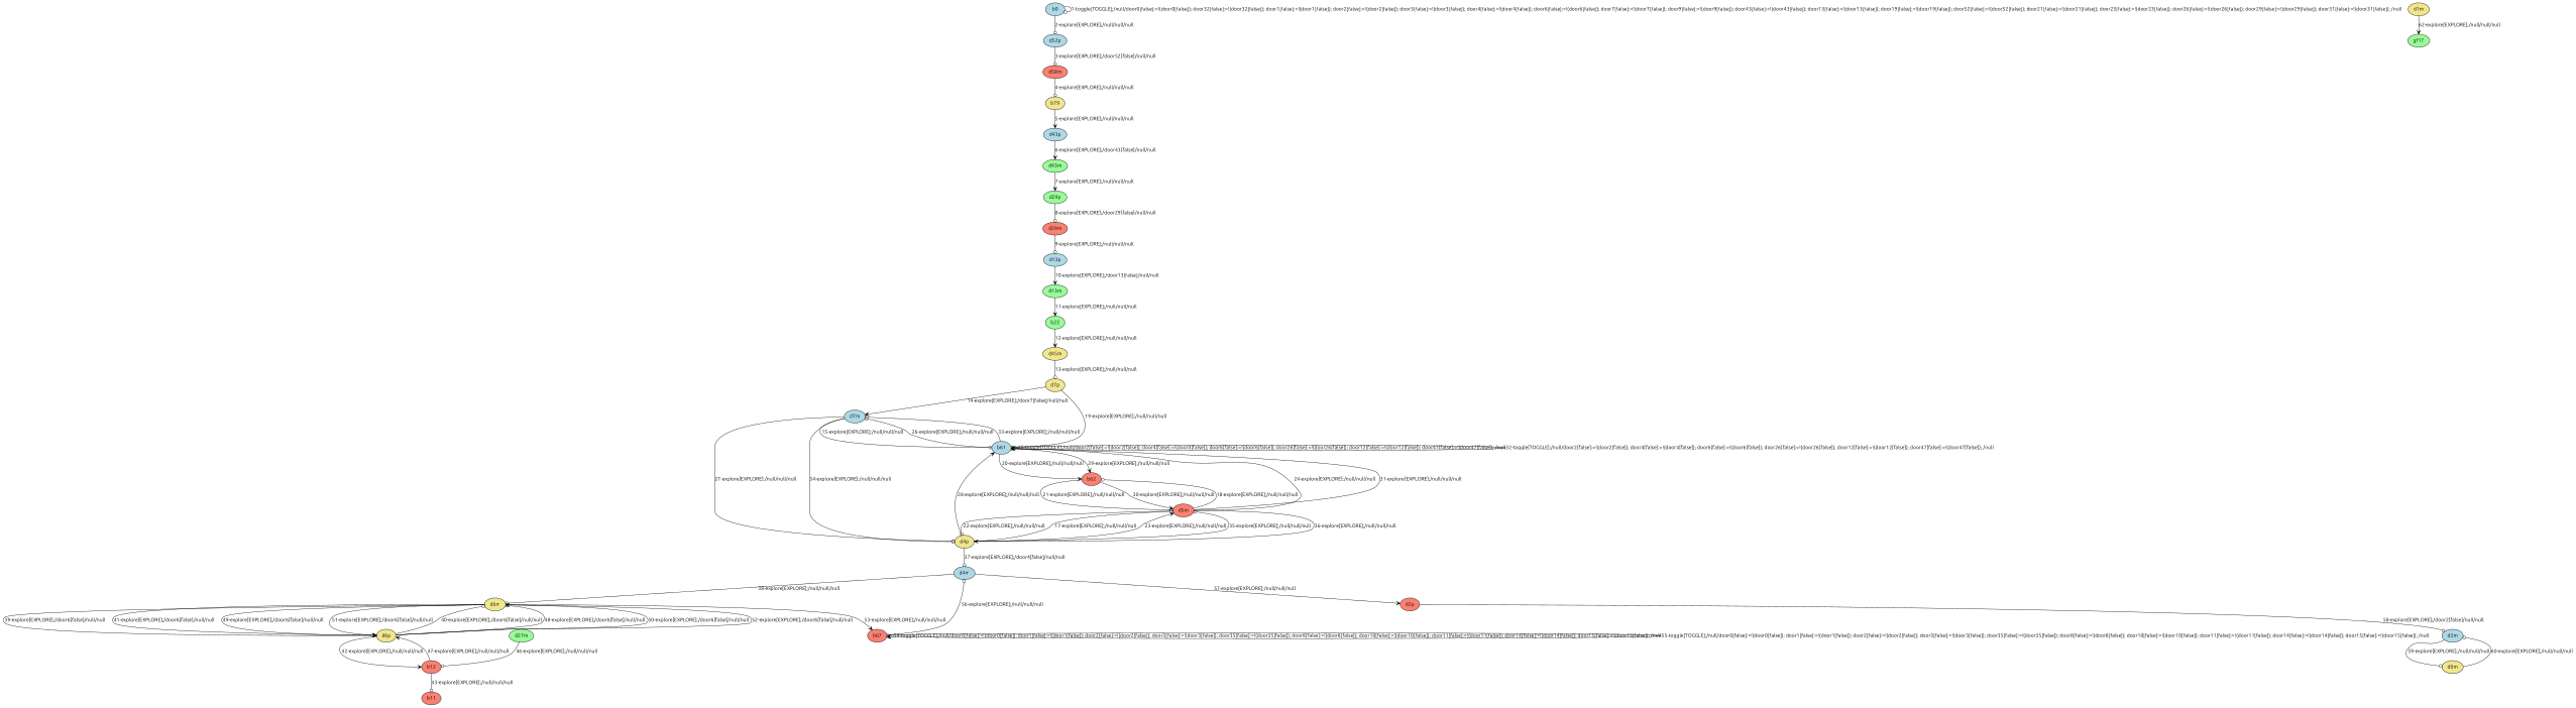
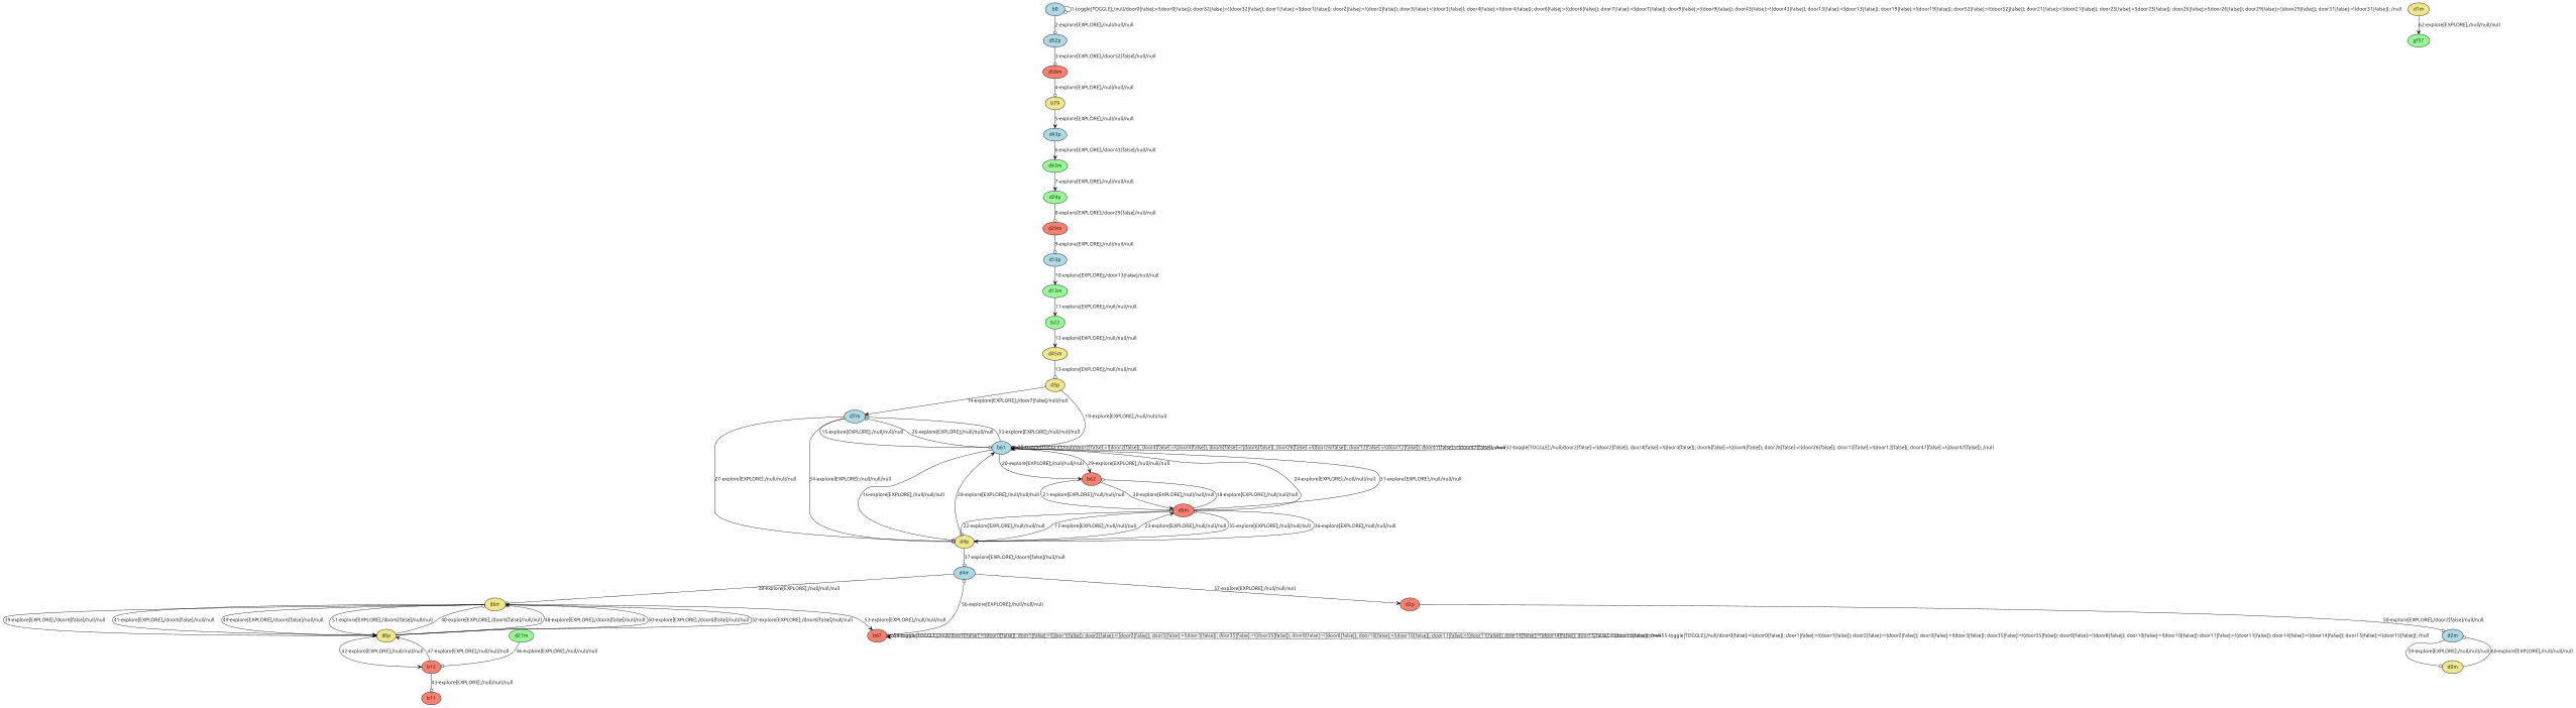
  digraph {
    fontname=Ubuntu
    node [fillcolor=lightblue fontname=Ubuntu style=filled]
    edge [arrowhead=odot fontname=Ubuntu]
    b0
    d52p
    n3 [fillcolor=salmon label=d58m]
    b79 [fillcolor=khaki]
    d43p
    d43m [fillcolor=palegreen]
    d29p [fillcolor=palegreen]
    d29m [fillcolor=salmon]
    d13p
    d13m [fillcolor=palegreen]
    b22 [fillcolor=palegreen]
    d45m [fillcolor=khaki]
-   d7p [fillcolor=khaki]
+   d7p [fillcolor=khaki label=d5p]
    d7m
    b61
    d4p [fillcolor=khaki]
    b62 [fillcolor=salmon]
    d5m [fillcolor=salmon]
    d4m
    d6m [fillcolor=khaki]
    d2p [fillcolor=salmon]
    d6p [fillcolor=khaki]
    b67 [fillcolor=salmon]
    d2m
    b12 [fillcolor=salmon]
    b11 [fillcolor=salmon]
    d27m [fillcolor=palegreen]
    d0m [fillcolor=khaki]
    d1m [fillcolor=khaki]
-   gf17 [fillcolor=palegreen]
+   gf17 [fillcolor=palegreen label=gf57]
    b0 -> b0 [label="1-toggle[TOGGLE];/null/door0[false]:=!(door0[false]); door32[false]:=!(door32[false]); door1[false]:=!(door1[false]); door2[false]:=!(door2[false]); door3[false]:=!(door3[false]); door4[false]:=!(door4[false]); door6[false]:=!(door6[false]); door7[false]:=!(door7[false]); door9[false]:=!(door9[false]); door43[false]:=!(door43[false]); door13[false]:=!(door13[false]); door19[false]:=!(door19[false]); door52[false]:=!(door52[false]); door21[false]:=!(door21[false]); door23[false]:=!(door23[false]); door26[false]:=!(door26[false]); door29[false]:=!(door29[false]); door31[false]:=!(door31[false]); /null"]
    b0 -> d52p [label="2-explore[EXPLORE];/null/null/null"]
    d52p -> n3 [label="3-explore[EXPLORE];/door52[false]/null/null"]
    n3 -> b79 [label="4-explore[EXPLORE];/null/null/null"]
    b79 -> d43p [arrowhead=vee label="5-explore[EXPLORE];/null/null/null"]
    d43p -> d43m [arrowhead=vee label="6-explore[EXPLORE];/door43[false]/null/null"]
    d43m -> d29p [arrowhead=vee label="7-explore[EXPLORE];/null/null/null"]
    d29p -> d29m [label="8-explore[EXPLORE];/door29[false]/null/null"]
    d29m -> d13p [label="9-explore[EXPLORE];/null/null/null"]
    d13p -> d13m [arrowhead=vee label="10-explore[EXPLORE];/door13[false]/null/null"]
    d13m -> b22 [arrowhead=vee label="11-explore[EXPLORE];/null/null/null"]
    b22 -> d45m [arrowhead=vee label="12-explore[EXPLORE];/null/null/null"]
    d45m -> d7p [label="13-explore[EXPLORE];/null/null/null"]
    d7p -> d7m [arrowhead=vee label="14-explore[EXPLORE];/door7[false]/null/null"]
    d7p -> b61 [label="19-explore[EXPLORE];/null/null/null"]
    d7m -> b61 [label="15-explore[EXPLORE];/null/null/null"]
    d7m -> d4p [label="27-explore[EXPLORE];/null/null/null"]
    d7m -> d4p [label="34-explore[EXPLORE];/null/null/null"]
    b61 -> d7m [label="26-explore[EXPLORE];/null/null/null"]
    b61 -> d7m [label="33-explore[EXPLORE];/null/null/null"]
    b61 -> b61 [label="25-toggle[TOGGLE];/null/door2[false]:=!(door2[false]); door4[false]:=!(door4[false]); door6[false]:=!(door6[false]); door26[false]:=!(door26[false]); door12[false]:=!(door12[false]); door47[false]:=!(door47[false]); /null"]
    b61 -> b61 [arrowhead=vee label="32-toggle[TOGGLE];/null/door2[false]:=!(door2[false]); door4[false]:=!(door4[false]); door6[false]:=!(door6[false]); door26[false]:=!(door26[false]); door12[false]:=!(door12[false]); door47[false]:=!(door47[false]); /null"]
+   b61 -> d4p [label="16-explore[EXPLORE];/null/null/null"]
    b61 -> b62 [arrowhead=vee label="20-explore[EXPLORE];/null/null/null"]
    b61 -> b62 [arrowhead=vee label="29-explore[EXPLORE];/null/null/null"]
    d4p -> b61 [arrowhead=vee label="28-explore[EXPLORE];/null/null/null"]
    d4p -> d5m [label="17-explore[EXPLORE];/null/null/null"]
    d4p -> d5m [arrowhead=vee label="23-explore[EXPLORE];/null/null/null"]
    d4p -> d5m [label="35-explore[EXPLORE];/null/null/null"]
    d4p -> d4m [label="37-explore[EXPLORE];/door4[false]/null/null"]
    b62 -> d5m [label="21-explore[EXPLORE];/null/null/null"]
    b62 -> d5m [arrowhead=vee label="30-explore[EXPLORE];/null/null/null"]
    d5m -> b61 [arrowhead=vee label="24-explore[EXPLORE];/null/null/null"]
    d5m -> b61 [label="31-explore[EXPLORE];/null/null/null"]
    d5m -> d4p [label="22-explore[EXPLORE];/null/null/null"]
    d5m -> d4p [arrowhead=vee label="36-explore[EXPLORE];/null/null/null"]
    d5m -> b62 [label="18-explore[EXPLORE];/null/null/null"]
    d4m -> d6m [label="38-explore[EXPLORE];/null/null/null"]
    d4m -> d2p [arrowhead=vee label="57-explore[EXPLORE];/null/null/null"]
    d6m -> d6p [arrowhead=vee label="39-explore[EXPLORE];/door6[false]/null/null"]
    d6m -> d6p [arrowhead=vee label="41-explore[EXPLORE];/door6[false]/null/null"]
    d6m -> d6p [arrowhead=vee label="49-explore[EXPLORE];/door6[false]/null/null"]
    d6m -> d6p [arrowhead=vee label="51-explore[EXPLORE];/door6[false]/null/null"]
    d6m -> b67 [arrowhead=vee label="53-explore[EXPLORE];/null/null/null"]
    d2p -> d2m [label="58-explore[EXPLORE];/door2[false]/null/null"]
    d6p -> d6m [label="40-explore[EXPLORE];/door6[false]/null/null"]
    d6p -> d6m [label="48-explore[EXPLORE];/door6[false]/null/null"]
    d6p -> d6m [arrowhead=vee label="50-explore[EXPLORE];/door6[false]/null/null"]
    d6p -> d6m [label="52-explore[EXPLORE];/door6[false]/null/null"]
    d6p -> b12 [arrowhead=vee label="42-explore[EXPLORE];/null/null/null"]
    b67 -> d4m [label="56-explore[EXPLORE];/null/null/null"]
    b67 -> b67 [arrowhead=vee label="54-toggle[TOGGLE];/null/door0[false]:=!(door0[false]); door1[false]:=!(door1[false]); door2[false]:=!(door2[false]); door3[false]:=!(door3[false]); door35[false]:=!(door35[false]); door8[false]:=!(door8[false]); door10[false]:=!(door10[false]); door11[false]:=!(door11[false]); door14[false]:=!(door14[false]); door15[false]:=!(door15[false]); /null"]
    b67 -> b67 [arrowhead=vee label="55-toggle[TOGGLE];/null/door0[false]:=!(door0[false]); door1[false]:=!(door1[false]); door2[false]:=!(door2[false]); door3[false]:=!(door3[false]); door35[false]:=!(door35[false]); door8[false]:=!(door8[false]); door10[false]:=!(door10[false]); door11[false]:=!(door11[false]); door14[false]:=!(door14[false]); door15[false]:=!(door15[false]); /null"]
    d2m -> d0m [label="59-explore[EXPLORE];/null/null/null"]
    b12 -> d6p [arrowhead=vee label="47-explore[EXPLORE];/null/null/null"]
    b12 -> b11 [label="43-explore[EXPLORE];/null/null/null"]
    d27m -> b12 [label="46-explore[EXPLORE];/null/null/null"]
    d0m -> d2m [label="60-explore[EXPLORE];/null/null/null"]
    d1m -> gf17 [arrowhead=vee label="62-explore[EXPLORE];/null/null/null"]
  }
